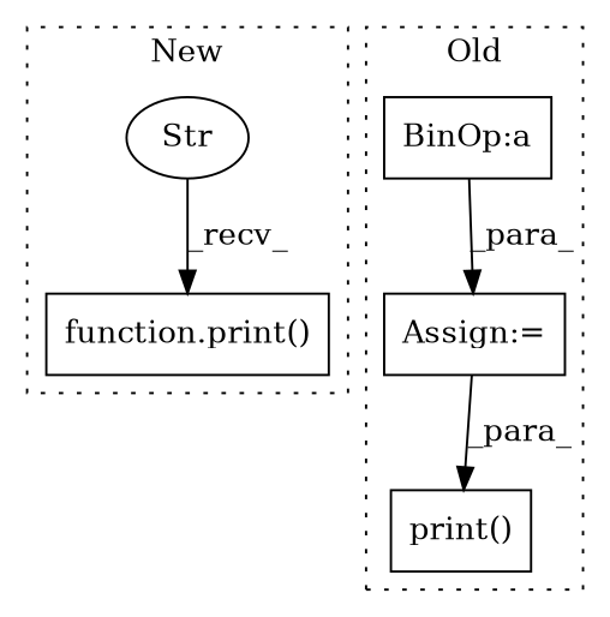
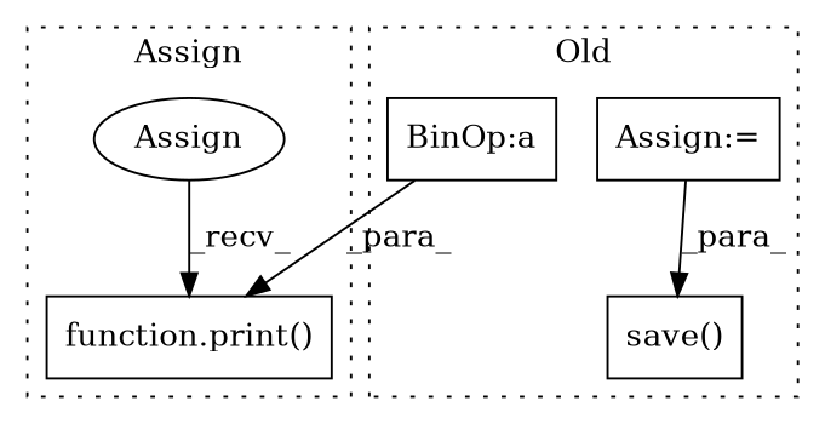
  digraph {
    node [a=75 shape=box]
    n1 [l="6,1" label="function.print()" s="2808,2849"]
-   n2 [a=66 l=35 label=Str s=2814 shape=ellipse]
-   n3 [l="20,1" label="print()" s="4383,4413"]
+   n2 [a=66 l=35 label=Assign s=2814 shape=ellipse]
+   n3 [l="20,1" label="save()" s="4383,4413"]
    n4 [a=68 l=3 label="Assign:=" s=3856]
    n5 [a=82 l=12 label="BinOp:a" s=3886]
    subgraph cluster_1 {
-     label=New
+     label=Assign
      style=dotted
      n1
      n2
    }
    subgraph cluster_2 {
      label=Old
      style=dotted
      n3
      n4
      n5
    }
    n2 -> n1 [label=_recv_]
    n4 -> n3 [label=_para_]
-   n5 -> n4 [label=_para_]
+   n5 -> n1 [label=_para_]
  }
